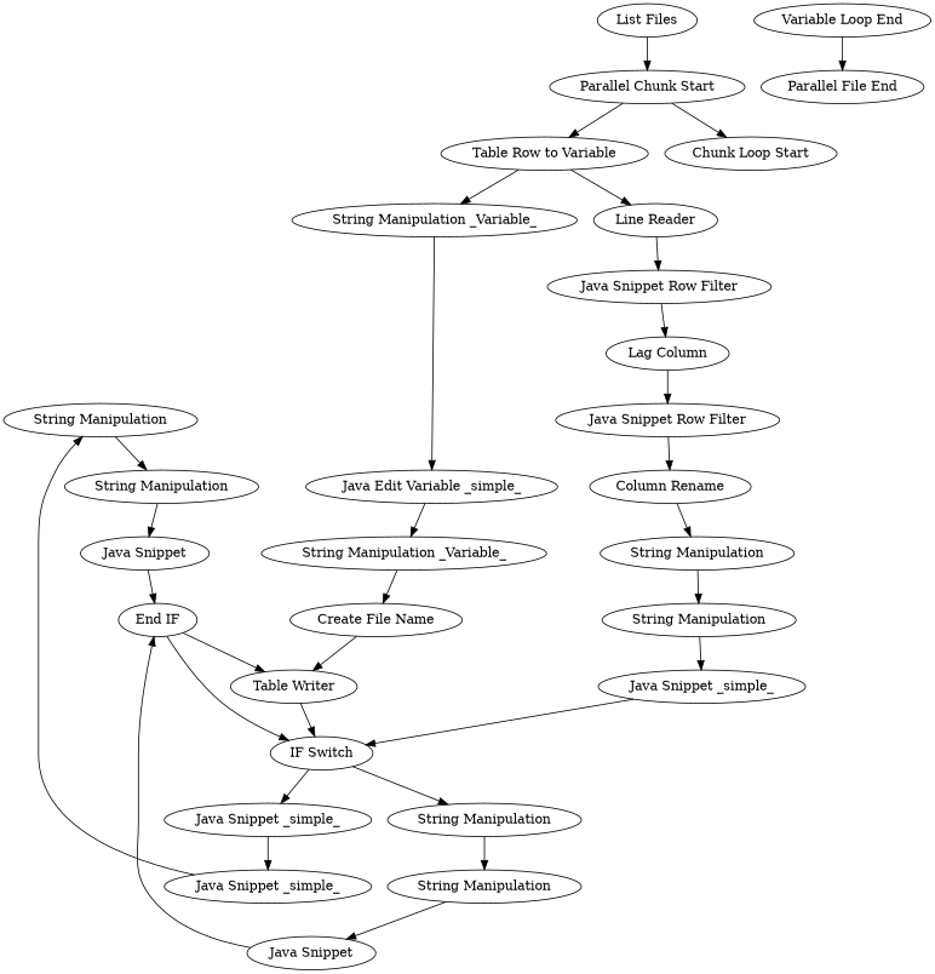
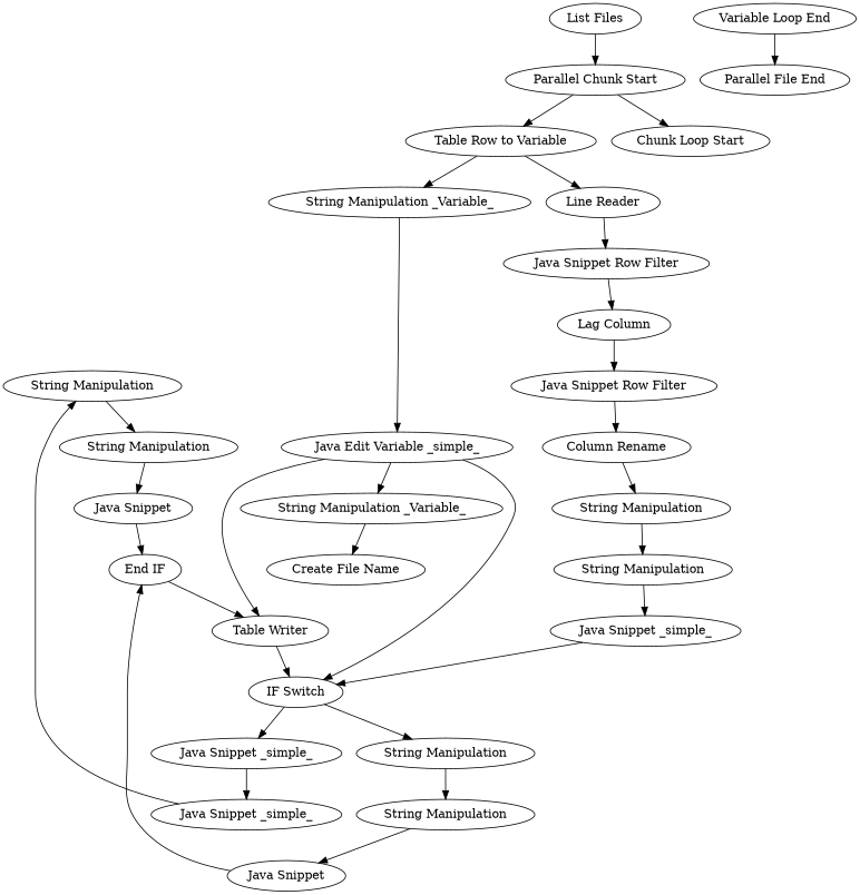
  digraph {
    rankdir=TB
    n1 [label="String Manipulation"]
    n2 [label="String Manipulation"]
    n3 [label="Java Snippet"]
    n4 [label="Variable Loop End"]
    n5 [label="Parallel File End"]
    n6 [label="Java Snippet Row Filter"]
    n7 [label="Lag Column"]
    n8 [label="Java Snippet Row Filter"]
    n9 [label="List Files"]
    n10 [label="Parallel Chunk Start"]
    n11 [label="Chunk Loop Start"]
    n12 [label="Table Row to Variable"]
    n13 [label="String Manipulation"]
    n14 [label="String Manipulation"]
    n15 [label="Java Snippet _simple_"]
    n16 [label="Java Edit Variable _simple_"]
    n17 [label="IF Switch"]
    n18 [label="String Manipulation _Variable_"]
    n19 [label="String Manipulation"]
    n20 [label="Java Snippet _simple_"]
    n21 [label="Create File Name"]
    n22 [label="Column Rename"]
    n23 [label="Java Snippet"]
    n24 [label="End IF"]
    n25 [label="Table Writer"]
    n26 [label="String Manipulation"]
    n27 [label="Line Reader"]
    n28 [label="Java Snippet _simple_"]
    n29 [label="String Manipulation _Variable_"]
    n1 -> n2
    n2 -> n3
    n3 -> n24
    n4 -> n5
    n6 -> n7
    n7 -> n8
    n8 -> n22
    n9 -> n10
    n10 -> n11
    n10 -> n12
    n12 -> n27
    n12 -> n29
    n13 -> n14
    n14 -> n15
    n15 -> n17
-   n24 -> n17
+   n16 -> n17
    n16 -> n18
    n17 -> n19
    n17 -> n20
    n18 -> n21
    n19 -> n26
    n20 -> n28
-   n21 -> n25
+   n16 -> n25
    n22 -> n13
    n23 -> n24
    n24 -> n25
    n25 -> n17
    n26 -> n23
    n27 -> n6
    n28 -> n1
    n29 -> n16
  }
